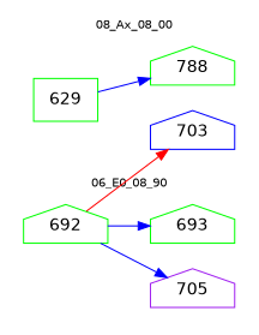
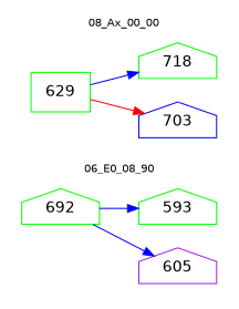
  digraph {
    fontname="DejaVu Sans"
    rankdir=LR
    node [color=green fontname="DejaVu Sans" shape=house]
    edge [color=blue fontname="DejaVu Sans"]
    n1 [label=629 shape=box]
    n2 [color=blue label=703]
-   n3 [label=788]
+   n3 [label=718]
    n4 [label=692]
-   n5 [color=purple label=705]
-   n6 [label=693]
+   n5 [color=purple label=605]
+   n6 [label=593]
    subgraph cluster_1 {
      color=white
      fontsize=10
-     label="08_Ax_08_00"
+     label="08_Ax_00_00"
      n1
      n2
      n3
    }
    subgraph cluster_2 {
      color=white
      fontsize=10
      label="06_E0_08_90"
      n4
      n5
      n6
    }
-   n4 -> n2 [color=red]
+   n1 -> n2 [color=red]
    n1 -> n3
    n4 -> n5
    n4 -> n6
  }
